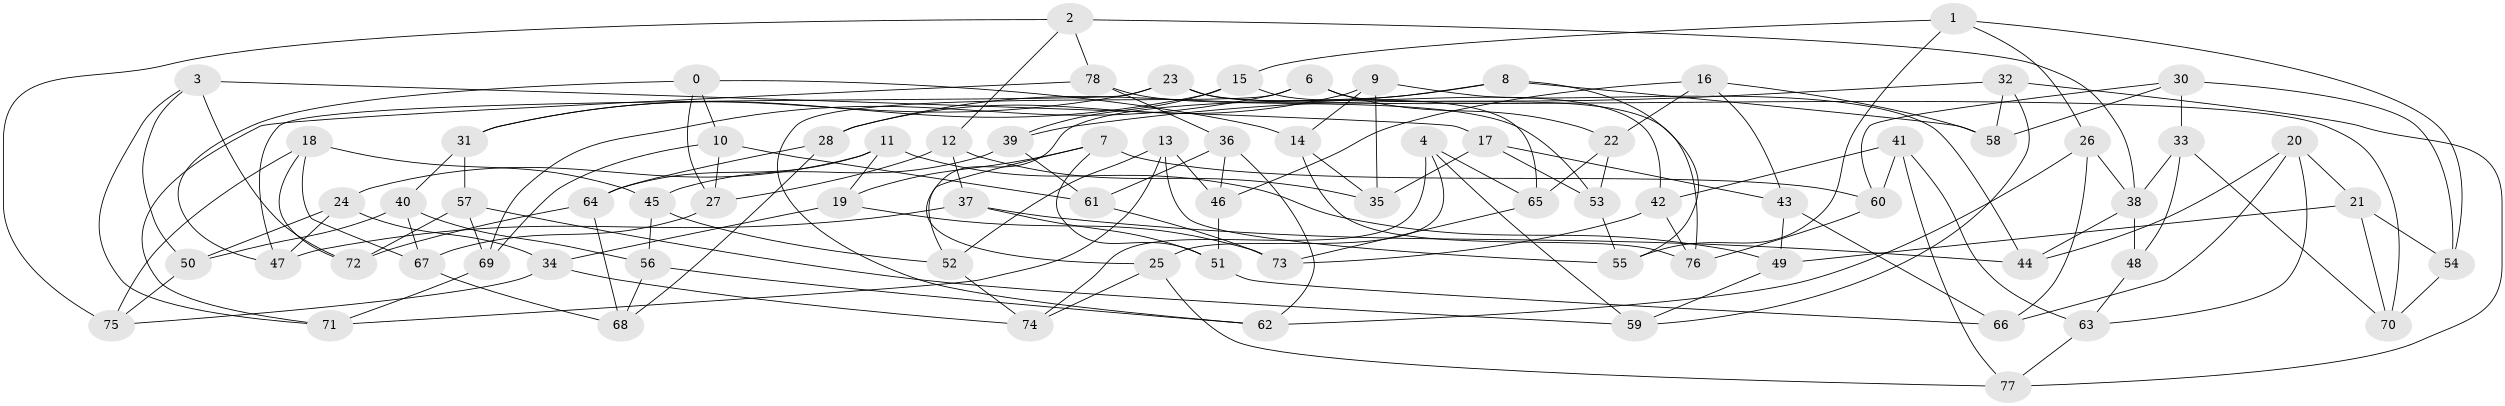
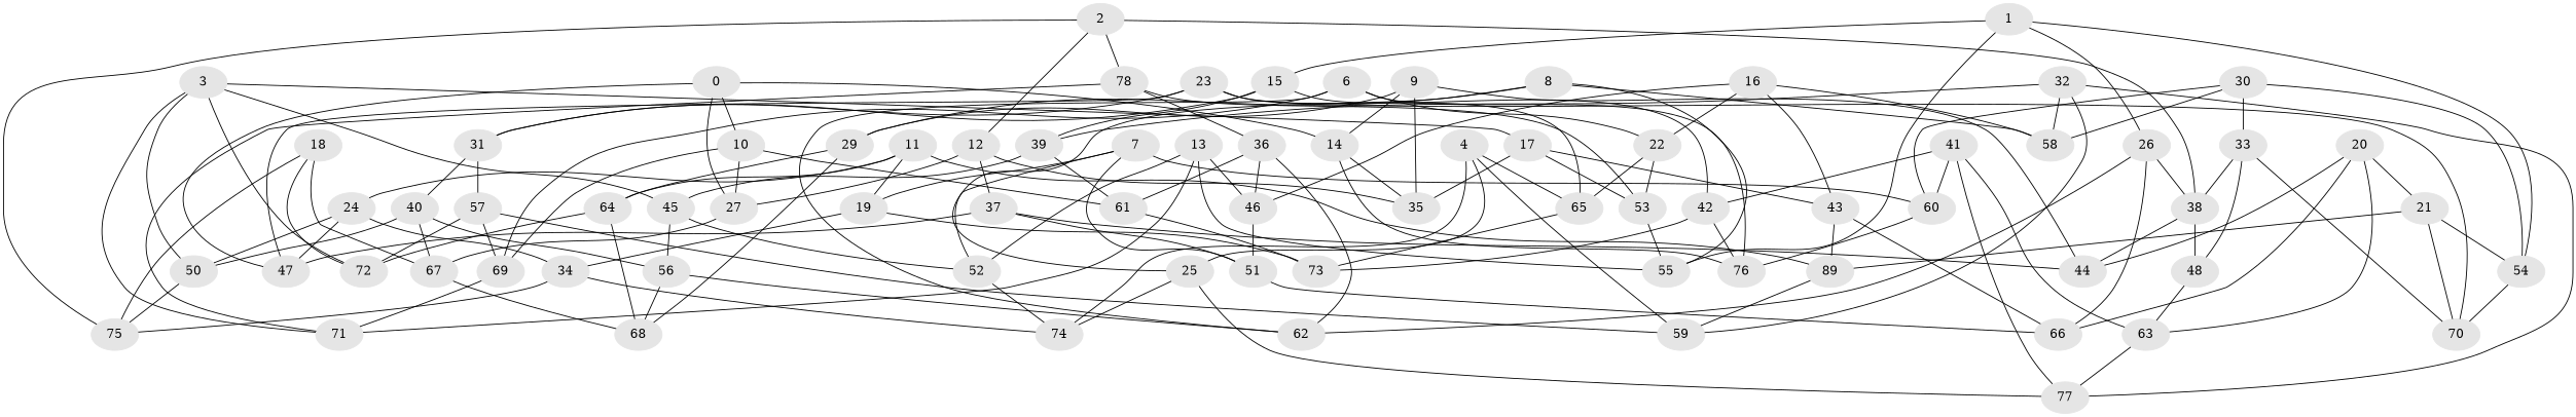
  graph {
    node [color=gray90 style=filled]
    1
    15
    26
    54
    55
    31
    39
    42
    38
    62
    66
    70
    2
    12
    n15 [label=78]
    75
    27
    35
    37
    71
    53
    36
    44
    48
    3
    17
    50
    72
    43
    4
    25
    59
    65
    74
    77
    73
    n37 [label=0]
    10
    14
    47
    69
    61
    76
    67
    6
    22
    7
    19
    51
    52
    60
    34
    8
-   29 [label=28]
+   29
    58
    64
    68
    9
    11
    24
-   49
+   49 [label=89]
    13
    46
    40
    57
    45
    16
    18
    56
    20
    21
    63
    23
    30
    33
    32
    41
    1 -- 15
    1 -- 26
    1 -- 54
    1 -- 55
    15 -- 31
    15 -- 39
    15 -- 42
    26 -- 38
    26 -- 62
    26 -- 66
    54 -- 70
    31 -- 40
    31 -- 57
    39 -- 61
    39 -- 45
    42 -- 73
    42 -- 76
    38 -- 44
    38 -- 48
    2 -- 38
    2 -- 12
    2 -- n15
    2 -- 75
    12 -- 27
    12 -- 35
    12 -- 37
    n15 -- 71
    n15 -- 53
    n15 -- 36
    27 -- 67
    37 -- 44
    37 -- 47
    37 -- 51
    53 -- 55
    36 -- 62
    36 -- 61
    36 -- 46
    48 -- 63
    3 -- 71
    3 -- 17
    3 -- 50
    3 -- 72
    17 -- 35
    17 -- 53
    17 -- 43
    50 -- 75
    43 -- 66
    43 -- 49
    4 -- 25
    4 -- 59
    4 -- 65
    4 -- 74
    25 -- 74
    25 -- 77
    65 -- 73
    n37 -- 27
    n37 -- 10
    n37 -- 14
    n37 -- 47
    10 -- 27
    10 -- 69
    10 -- 61
    14 -- 35
    14 -- 76
    69 -- 71
    61 -- 73
    67 -- 68
    6 -- 62
    6 -- 69
    6 -- 76
    6 -- 22
    22 -- 53
    22 -- 65
    7 -- 19
    7 -- 51
    7 -- 52
    7 -- 60
    19 -- 73
    19 -- 34
    51 -- 66
    52 -- 74
    60 -- 76
    34 -- 75
    34 -- 74
    8 -- 55
    8 -- 25
    8 -- 29
    8 -- 58
    29 -- 64
    29 -- 68
    64 -- 72
    64 -- 68
    9 -- 35
    9 -- 44
    9 -- 14
    9 -- 29
    11 -- 19
    11 -- 64
    11 -- 24
    11 -- 49
    24 -- 50
    24 -- 47
    24 -- 34
    49 -- 59
    13 -- 55
    13 -- 71
    13 -- 52
    13 -- 46
    46 -- 51
    40 -- 50
    40 -- 67
    40 -- 56
    57 -- 72
    57 -- 59
    57 -- 69
    45 -- 52
    45 -- 56
    16 -- 43
    16 -- 22
    16 -- 58
    16 -- 46
    18 -- 75
    18 -- 72
    18 -- 67
-   18 -- 45
+   3 -- 45
    56 -- 62
    56 -- 68
    20 -- 66
    20 -- 44
    20 -- 21
    20 -- 63
    21 -- 54
    21 -- 70
    21 -- 49
    63 -- 77
    23 -- 31
    23 -- 70
    23 -- 65
    23 -- 47
    30 -- 54
    30 -- 60
    30 -- 58
    30 -- 33
    33 -- 38
    33 -- 70
    33 -- 48
    32 -- 39
    32 -- 59
    32 -- 77
    32 -- 58
    41 -- 42
    41 -- 77
    41 -- 60
    41 -- 63
  }
